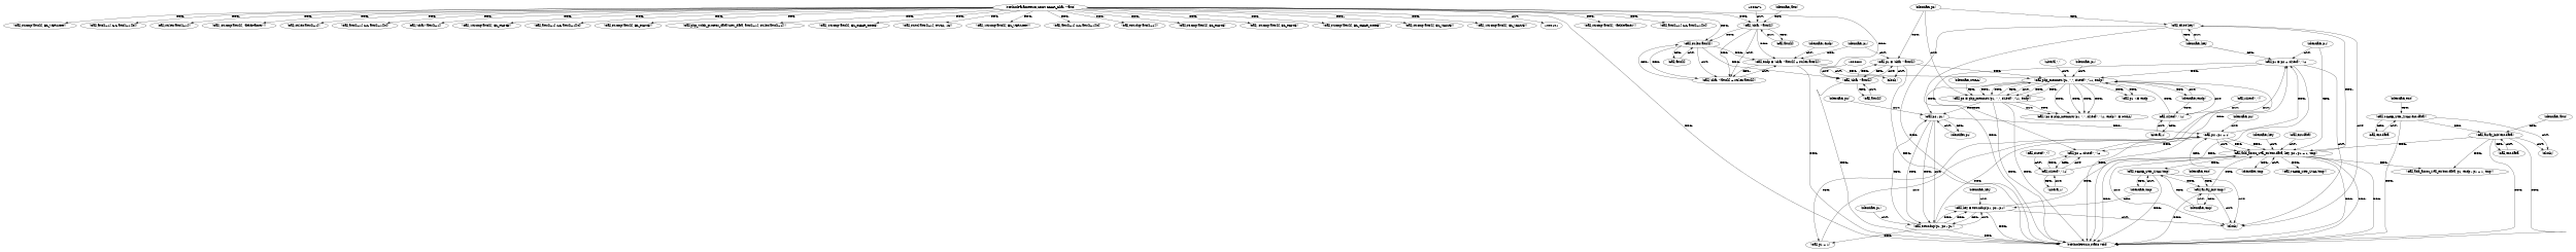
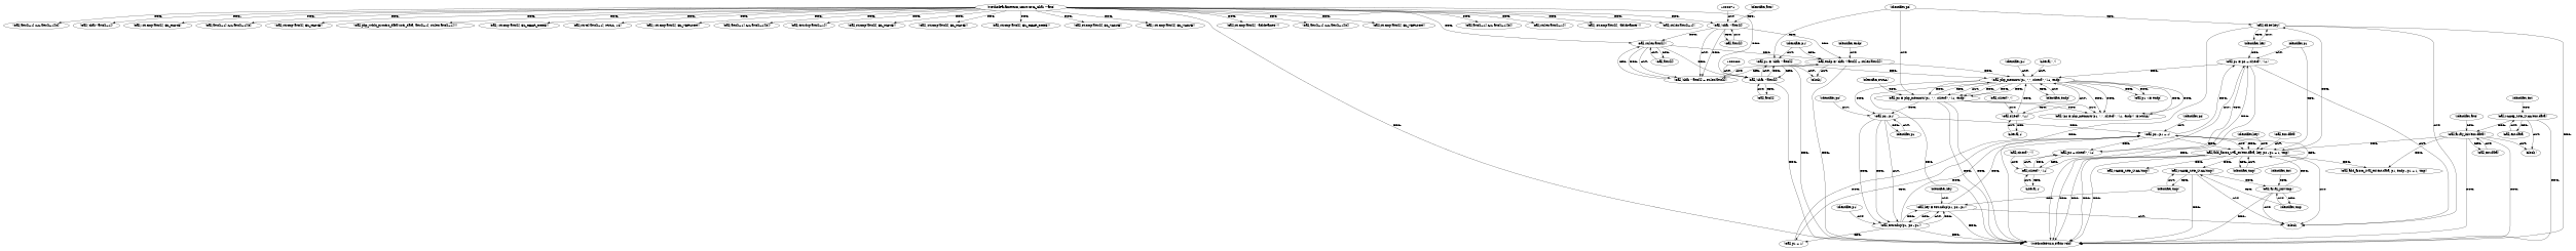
  digraph {
    n1 [label="(Call,efree(key))"]
    n2 [label="(Block,)"]
    n3 [label="(Identifier,key)"]
    n4 [label="(MethodReturn,static void)"]
    n5 [label="(Call,p1 = p2 + sizeof(\",\")-1)"]
    n6 [label="(Call,add_assoc_zval_ex(ent.data, key, p2 - p1 + 1, tmp))"]
    n7 [label="(Call,MAKE_STD_ZVAL(tmp))"]
    n8 [label="(Call,add_assoc_zval_ex(ent.data, p1, endp - p1 + 1, tmp))"]
    n9 [label="(Identifier,tmp)"]
    n10 [label="(Call,MAKE_STD_ZVAL(tmp))"]
    n11 [label="(Call,array_init(tmp))"]
    n12 [label="(Identifier,tmp)"]
    n13 [label="(Call,p2 - p1 + 1)"]
    n14 [label="(Call,array_init(ent.data))"]
    n15 [label="(Block,)"]
    n16 [label="(Call,ent.data)"]
    n17 [label="(Call,MAKE_STD_ZVAL(ent.data))"]
    n18 [label="(Call,ent.data)"]
    n19 [label="(Call,key = estrndup(p1, p2 - p1))"]
    n20 [label="(Call,estrndup(p1, p2 - p1))"]
    n21 [label="(Call,p2 - p1)"]
    n22 [label="(Call,p1 + 1)"]
    n23 [label="(Identifier,p1)"]
    n24 [label="(Call,p2 + sizeof(\",\")-1)"]
    n25 [label="(Call,p2 = php_memnstr(p1, \",\", sizeof(\",\")-1, endp))"]
    n26 [label="(Call,php_memnstr(p1, \",\", sizeof(\",\")-1, endp))"]
    n27 [label="(Call,(p2 = php_memnstr(p1, \",\", sizeof(\",\")-1, endp)) != NULL)"]
    n28 [label="(Call,p1 <= endp)"]
    n29 [label="(Identifier,endp)"]
    n30 [label="(Call,sizeof(\",\")-1)"]
    n31 [label="(Call,p1 = (char *)atts[i])"]
    n32 [label="(Call,(char *)atts[i])"]
    n33 [label="(Block,)"]
    n34 [label="(Call,atts[i])"]
    n35 [label="(Call,strlen(atts[i]))"]
    n36 [label="(Call,endp = (char *)atts[i] + strlen(atts[i]))"]
    n37 [label="(Call,(char *)atts[i] + strlen(atts[i]))"]
    n38 [label="(Call,atts[i])"]
    n39 [label="(Call,(char *)atts[i])"]
    n40 [label="(Call,atts[i])"]
-   n41 [label="(MethodParameterIn,const CHAR_Char **atts)"]
+   n41 [label="(MethodParameterIn,const XML_Char **atts)"]
    n42 [label="(Call,strcmp(atts[i], \"fieldNames\"))"]
    n43 [label="(Call,atts[i+1] && atts[i+1][0])"]
    n44 [label="(Call,strcmp(atts[i], EL_VERSION))"]
    n45 [label="(Call,atts[i+1] && atts[i+1][0])"]
    n46 [label="(Call,strlen(atts[i+1]))"]
    n47 [label="(Call,!strcmp(atts[i], \"fieldNames\"))"]
    n48 [label="(Call,strlen(atts[i+1]))"]
    n49 [label="(Call,atts[i+1] && atts[i+1][0])"]
    n50 [label="(Call,(char*)atts[i+1])"]
    n51 [label="(Call,!strcmp(atts[i], EL_NAME))"]
    n52 [label="(Call,atts[i+1] && atts[i+1][0])"]
    n53 [label="(Call,strcmp(atts[i], EL_NAME))"]
    n54 [label="(Call,php_wddx_process_data(user_data, atts[i+1], strlen(atts[i+1])))"]
    n55 [label="(Call,!strcmp(atts[i], EL_CHAR_CODE))"]
    n56 [label="(Call,strtol(atts[i+1], NULL, 16))"]
    n57 [label="(Call,!strcmp(atts[i], EL_VERSION))"]
    n58 [label="(Call,atts[i+1] && atts[i+1][0])"]
    n59 [label="(Call,estrdup(atts[i+1]))"]
    n60 [label="(Call,strcmp(atts[i], EL_NAME))"]
    n61 [label="(Call,!strcmp(atts[i], EL_NAME))"]
    n62 [label="(Call,strcmp(atts[i], EL_CHAR_CODE))"]
    n63 [label="(Call,strcmp(atts[i], EL_VALUE))"]
    n64 [label="(Call,!strcmp(atts[i], EL_VALUE))"]
-   1000101
    n66 [label="(Call,sizeof(\",\")-1)"]
    n67 [label="(Literal,1)"]
    n68 [label="(Literal,1)"]
    n69 [label="(Identifier,tmp)"]
    n70 [label="(Identifier,atts)"]
    n71 [label="(Call,sizeof(\",\"))"]
    n72 [label="(Identifier,atts)"]
    n73 [label="(Identifier,p2)"]
    n74 [label="(Identifier,NULL)"]
    n75 [label="(Identifier,ent)"]
    n76 [label="(Identifier,p1)"]
    n77 [label="(Call,sizeof(\",\"))"]
    n78 [label="(Identifier,key)"]
    n79 [label="(Identifier,p1)"]
    n80 [label="(Literal,\",\")"]
    n81 [label="(Identifier,endp)"]
    n82 [label="(Identifier,p1)"]
    n83 [label="(Identifier,p2)"]
    n84 [label="(Identifier,key)"]
    n85 [label="(Call,ent.data)"]
    n86 [label="(Identifier,p1)"]
    n87 [label="(Identifier,ent)"]
    n88 [label="(Identifier,p2)"]
    1000682
    1000671
    n1 -> n2 [label="AST: "]
    n1 -> n3 [label="CFG: "]
    n1 -> n4 [label="DDG: "]
    n1 -> n4 [label="DDG: "]
    n3 -> n1 [label="AST: "]
    n3 -> n5 [label="CFG: "]
    n5 -> n2 [label="AST: "]
    n5 -> n4 [label="DDG: "]
    n5 -> n24 [label="CFG: "]
    n5 -> n26 [label="DDG: "]
    n6 -> n1 [label="DDG: "]
    n6 -> n2 [label="AST: "]
    n6 -> n4 [label="DDG: "]
    n6 -> n4 [label="DDG: "]
    n6 -> n4 [label="DDG: "]
    n6 -> n4 [label="DDG: "]
    n6 -> n7 [label="DDG: "]
    n6 -> n8 [label="DDG: "]
    n6 -> n9 [label="CFG: "]
    n6 -> n10 [label="DDG: "]
    n7 -> n2 [label="AST: "]
    n7 -> n4 [label="DDG: "]
    n7 -> n11 [label="DDG: "]
    n7 -> n12 [label="CFG: "]
    n9 -> n6 [label="AST: "]
    n9 -> n13 [label="CFG: "]
    n11 -> n2 [label="AST: "]
    n11 -> n4 [label="DDG: "]
    n11 -> n6 [label="DDG: "]
    n11 -> n69 [label="CFG: "]
    n12 -> n7 [label="AST: "]
    n12 -> n19 [label="CFG: "]
    n13 -> n5 [label="DDG: "]
    n13 -> n6 [label="AST: "]
    n13 -> n6 [label="DDG: "]
    n13 -> n6 [label="DDG: "]
    n13 -> n22 [label="CFG: "]
    n13 -> n24 [label="DDG: "]
    n14 -> n4 [label="DDG: "]
    n14 -> n4 [label="DDG: "]
    n14 -> n6 [label="DDG: "]
    n14 -> n8 [label="DDG: "]
    n14 -> n15 [label="AST: "]
    n14 -> n16 [label="CFG: "]
    n16 -> n14 [label="AST: "]
    n17 -> n4 [label="DDG: "]
    n17 -> n14 [label="DDG: "]
    n17 -> n15 [label="AST: "]
    n17 -> n18 [label="CFG: "]
    n18 -> n17 [label="AST: "]
    n19 -> n2 [label="AST: "]
    n19 -> n4 [label="DDG: "]
-   n19 -> n6 [label="DDG: "]
+   n19 -> n13 [label="DDG: "]
    n19 -> n20 [label="CFG: "]
    n20 -> n4 [label="DDG: "]
    n20 -> n13 [label="DDG: "]
    n20 -> n19 [label="AST: "]
    n20 -> n19 [label="DDG: "]
    n20 -> n19 [label="DDG: "]
-   n20 -> n21 [label="CFG: "]
-   n20 -> n22 [label="DDG: "]
+   n20 -> n22 [label="CFG: "]
    n21 -> n13 [label="DDG: "]
    n21 -> n20 [label="AST: "]
    n21 -> n20 [label="DDG: "]
    n21 -> n20 [label="DDG: "]
    n21 -> n23 [label="CFG: "]
-   n22 -> n13 [label="AST: "]
+   n22 -> n13 [label="DDG: "]
    n23 -> n21 [label="AST: "]
    n24 -> n5 [label="AST: "]
    n24 -> n66 [label="CFG: "]
    n25 -> n4 [label="DDG: "]
    n25 -> n4 [label="DDG: "]
    n25 -> n21 [label="DDG: "]
    n25 -> n26 [label="CFG: "]
    n25 -> n27 [label="AST: "]
    n25 -> n27 [label="DDG: "]
    n26 -> n4 [label="DDG: "]
    n26 -> n21 [label="DDG: "]
    n26 -> n25 [label="AST: "]
    n26 -> n25 [label="DDG: "]
    n26 -> n25 [label="DDG: "]
    n26 -> n25 [label="DDG: "]
    n26 -> n25 [label="DDG: "]
    n26 -> n27 [label="DDG: "]
    n26 -> n27 [label="DDG: "]
    n26 -> n27 [label="DDG: "]
    n26 -> n27 [label="DDG: "]
    n26 -> n28 [label="DDG: "]
    n26 -> n28 [label="DDG: "]
    n26 -> n29 [label="CFG: "]
    n29 -> n26 [label="AST: "]
    n29 -> n30 [label="CFG: "]
    n30 -> n26 [label="AST: "]
    n30 -> n26 [label="DDG: "]
    n30 -> n68 [label="CFG: "]
    n31 -> n4 [label="DDG: "]
    n31 -> n26 [label="DDG: "]
    n31 -> n32 [label="CFG: "]
    n31 -> n33 [label="AST: "]
    n32 -> n4 [label="DDG: "]
    n32 -> n31 [label="AST: "]
    n32 -> n31 [label="DDG: "]
    n32 -> n34 [label="CFG: "]
    n34 -> n32 [label="AST: "]
    n35 -> n32 [label="DDG: "]
    n35 -> n36 [label="DDG: "]
    n35 -> n37 [label="AST: "]
    n35 -> n37 [label="DDG: "]
    n35 -> n38 [label="CFG: "]
    n36 -> n4 [label="DDG: "]
    n36 -> n26 [label="DDG: "]
    n36 -> n33 [label="AST: "]
    n36 -> n37 [label="CFG: "]
    n37 -> n35 [label="CFG: "]
    n37 -> n36 [label="AST: "]
    n38 -> n35 [label="AST: "]
    n39 -> n35 [label="DDG: "]
    n39 -> n36 [label="DDG: "]
    n39 -> n37 [label="AST: "]
    n39 -> n37 [label="DDG: "]
    n39 -> n40 [label="CFG: "]
    n40 -> n39 [label="AST: "]
    n41 -> n4 [label="DDG: "]
    n41 -> n32 [label="DDG: "]
    n41 -> n35 [label="DDG: "]
    n41 -> n39 [label="DDG: "]
    n41 -> n42 [label="DDG: "]
    n41 -> n43 [label="DDG: "]
    n41 -> n44 [label="DDG: "]
    n41 -> n45 [label="DDG: "]
    n41 -> n46 [label="DDG: "]
    n41 -> n47 [label="DDG: "]
    n41 -> n48 [label="DDG: "]
    n41 -> n49 [label="DDG: "]
    n41 -> n50 [label="DDG: "]
    n41 -> n51 [label="DDG: "]
    n41 -> n52 [label="DDG: "]
    n41 -> n53 [label="DDG: "]
    n41 -> n54 [label="DDG: "]
    n41 -> n55 [label="DDG: "]
    n41 -> n56 [label="DDG: "]
    n41 -> n57 [label="DDG: "]
    n41 -> n58 [label="DDG: "]
    n41 -> n59 [label="DDG: "]
    n41 -> n60 [label="DDG: "]
    n41 -> n61 [label="DDG: "]
    n41 -> n62 [label="DDG: "]
    n41 -> n63 [label="DDG: "]
    n41 -> n64 [label="DDG: "]
-   n41 -> 1000101 [label="AST: "]
    n66 -> n5 [label="DDG: "]
    n66 -> n24 [label="AST: "]
    n66 -> n24 [label="DDG: "]
    n66 -> n67 [label="CFG: "]
    n67 -> n66 [label="AST: "]
    n68 -> n30 [label="AST: "]
    n69 -> n7 [label="CFG: "]
    n69 -> n11 [label="AST: "]
    n70 -> n39 [label="CFG: "]
    n71 -> n66 [label="AST: "]
    n72 -> n14 [label="CFG: "]
    n73 -> n1 [label="CFG: "]
    n73 -> n25 [label="AST: "]
    n73 -> n31 [label="CFG: "]
    n74 -> n25 [label="CFG: "]
    n75 -> n11 [label="CFG: "]
    n76 -> n31 [label="AST: "]
    n76 -> n36 [label="CFG: "]
    n77 -> n30 [label="AST: "]
    n78 -> n6 [label="AST: "]
    n79 -> n20 [label="AST: "]
    n80 -> n26 [label="AST: "]
    n81 -> n36 [label="AST: "]
    n82 -> n5 [label="AST: "]
    n82 -> n6 [label="CFG: "]
    n83 -> n13 [label="AST: "]
    n84 -> n19 [label="AST: "]
    n85 -> n6 [label="AST: "]
    n86 -> n26 [label="AST: "]
    n87 -> n17 [label="CFG: "]
    n88 -> n21 [label="AST: "]
    1000682 -> n32 [label="AST: "]
    1000671 -> n39 [label="AST: "]
  }
